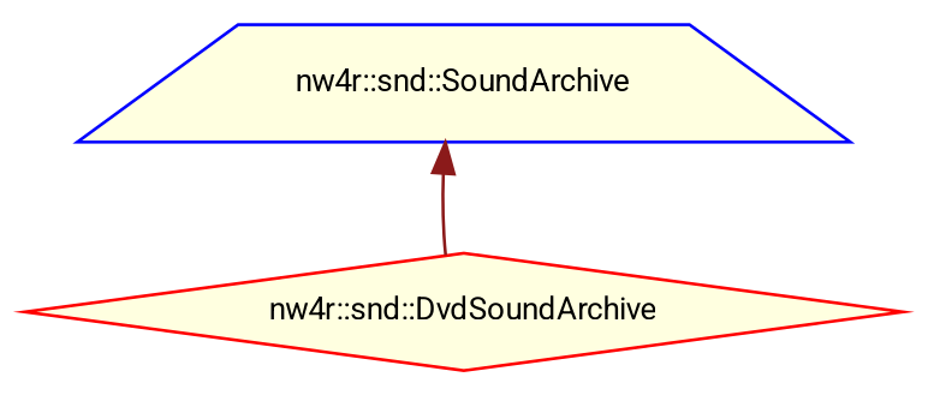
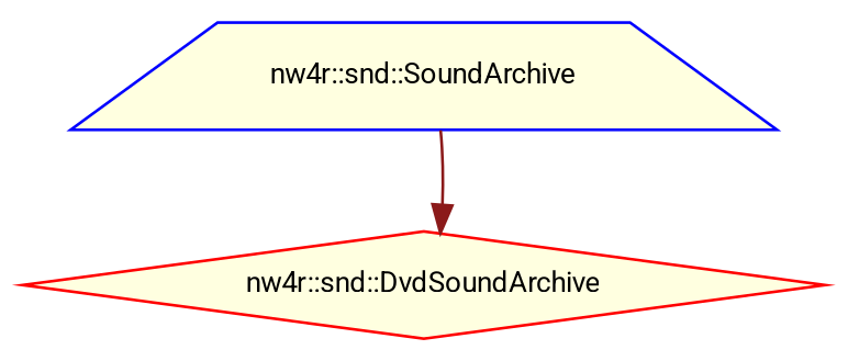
  digraph {
    fontname=Roboto
    node [fillcolor=lightyellow fontname=Roboto fontsize=10 style=filled]
    n1 [color=blue fontcolor=black height=0.2 label="nw4r::snd::SoundArchive" shape=trapezium width=0.4]
    n2 [color=red height=0.2 label="nw4r::snd::DvdSoundArchive" shape=diamond width=0.4]
-   n1 -> n2 [color=firebrick4 dir=back fontname=Roboto fontsize=10 labelfontname=FreeMono labelfontsize=10 style=solid]
+   n2 -> n1 [color=firebrick4 dir=back fontname=Roboto fontsize=10 labelfontname=FreeMono labelfontsize=10 style=solid]
  }
